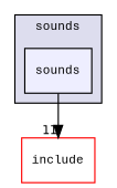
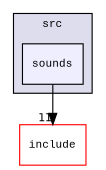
  digraph {
    compound=true
    fontname="Liberation Mono"
    node [fontname="Liberation Mono" fontsize=10 shape=box]
    n1 [fillcolor="#eeeeff" label=sounds pencolor=black style=filled]
    n2 [color=red label=include]
    subgraph cluster_1 {
      bgcolor="#ddddee"
      fontsize=10
-     label=sounds
+     label=src
      pencolor=black
      n1
    }
    n1 -> n2 [headlabel=11 labeldistance=1.5 labelfontname=Helvetica labelfontsize=10 fontname="Liberation Mono"]
  }
